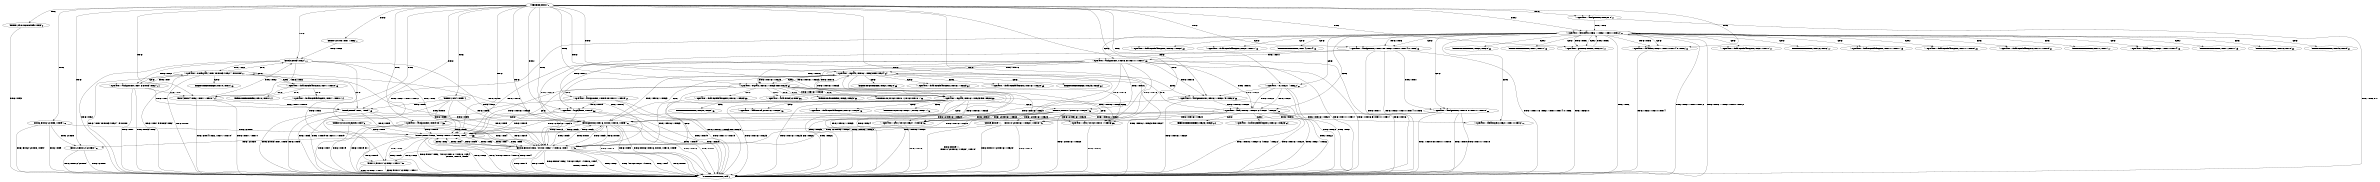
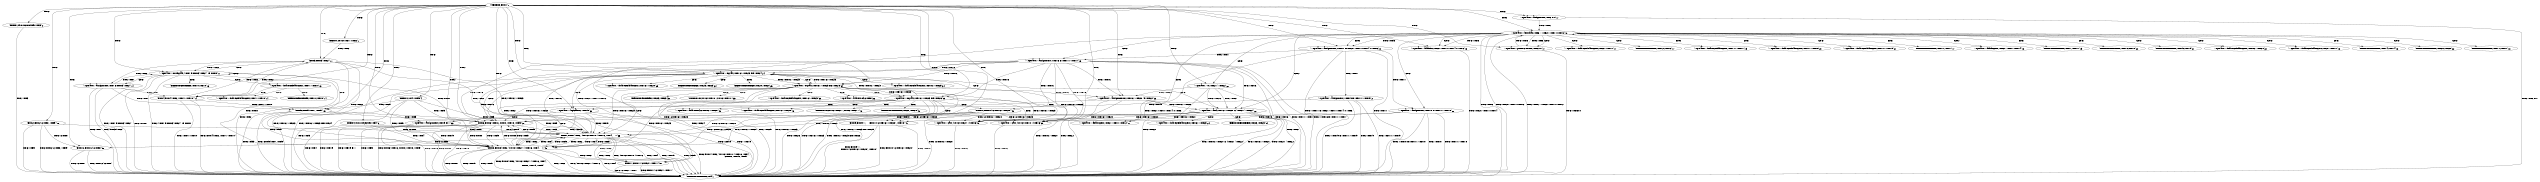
  digraph {
    n1 [label=<(METHOD,FUN1)<SUB>1</SUB>>]
    n2 [label=<(PARAM,struct VAR1 *VAR2)<SUB>1</SUB>>]
    n3 [label=<(PARAM,show_commit_fn VAR3)<SUB>2</SUB>>]
    n4 [label=<(PARAM,show_object_fn VAR4)<SUB>3</SUB>>]
    n5 [label=<(PARAM,void *VAR5)<SUB>4</SUB>>]
    n6 [label=<(FUN2,FUN2(&amp;VAR8, VAR9))<SUB>10</SUB>>]
    n7 [label=<(FUN12,FUN12(&amp;VAR8))<SUB>51</SUB>>]
    n8 [label=<(&lt;operator&gt;.notEquals,(VAR7 = FUN3(VAR2)) != NULL)<SUB>11</SUB>>]
-   n9 [label=<(&lt;operator&gt;.lessThan,VAR6 &lt; VAR2-&gt;VAR11.VAR12)<SUB>17</SUB>>]
+   n9 [label=<(&lt;operator&gt;.lessThan,VAR6 &lt; VAR2-&gt;VAR11.VAR12)<SUB>47</SUB>>]
    n10 [label=<(&lt;operator&gt;.postIncrement,VAR6++)<SUB>17</SUB>>]
    n11 [label=<(FUN5,FUN5(VAR7, VAR5))<SUB>15</SUB>>]
    n12 [label=<(&lt;operator&gt;.assignment,VAR6 = 0)<SUB>17</SUB>>]
    n13 [label=<(&lt;operator&gt;.assignment,*VAR11 = VAR2-&gt;VAR11.VAR14 + VAR6)<SUB>18</SUB>>]
    n14 [label=<(FUN9,FUN9(&quot;&quot;, 		    FUN10(&amp;VAR16-&gt;VAR28), VAR18))<SUB>47</SUB>>]
    n15 [label=<(&lt;operator&gt;.equals,VAR16-&gt;VAR23 == VAR24)<SUB>24</SUB>>]
    n16 [label=<(&lt;operator&gt;.logicalNot,!VAR19)<SUB>32</SUB>>]
    n17 [label=<(&lt;operator&gt;.equals,VAR16-&gt;VAR23 == VAR25)<SUB>34</SUB>>]
    n18 [label=<(&lt;operator&gt;.equals,VAR16-&gt;VAR23 == VAR26)<SUB>39</SUB>>]
    n19 [label=<(FUN3,FUN3(VAR2))<SUB>11</SUB>>]
    n20 [label=<(FUN4,FUN4(VAR2, VAR7-&gt;VAR10))<SUB>14</SUB>>]
    n21 [label=<(&lt;operator&gt;.addition,VAR2-&gt;VAR11.VAR14 + VAR6)<SUB>18</SUB>>]
    n22 [label=<(&lt;operators&gt;.assignmentOr,VAR16-&gt;VAR20 |= VAR22)<SUB>25</SUB>>]
    n23 [label=<(FUN6,FUN6(VAR16, NULL, VAR18, VAR5))<SUB>27</SUB>>]
    n24 [label=<(&lt;operator&gt;.assignment,VAR19 = &quot;&quot;)<SUB>33</SUB>>]
    n25 [label=<(FUN7,FUN7(VAR2, (struct VAR10 *)VAR16, VAR4, 				   ...)<SUB>35</SUB>>]
    n26 [label=<(FUN8,FUN8(VAR2, (struct VAR27 *)VAR16, VAR4,  				  ...)<SUB>40</SUB>>]
    n27 [label=<(&lt;operator&gt;.or,VAR21 | VAR22)<SUB>22</SUB>>]
    n28 [label=<(&lt;operator&gt;.cast,(struct VAR10 *)VAR16)<SUB>35</SUB>>]
    n29 [label=<(&lt;operator&gt;.cast,(struct VAR27 *)VAR16)<SUB>40</SUB>>]
    n30 [label=<(METHOD_RETURN,void)<SUB>1</SUB>>]
    n31 [label=<(&lt;operator&gt;.assignment,VAR7 = FUN3(VAR2))<SUB>14</SUB>>]
    n32 [label=<(&lt;operator&gt;.indirectFieldAccess,VAR7-&gt;VAR10)<SUB>13</SUB>>]
    n33 [label=<(FIELD_IDENTIFIER,VAR10,VAR10)<SUB>13</SUB>>]
    n34 [label=<(FUN11,FUN11(&amp;VAR2-&gt;VAR11))<SUB>50</SUB>>]
    n35 [label=<(&lt;operator&gt;.assignment,*VAR16 = VAR11-&gt;VAR17)<SUB>19</SUB>>]
    n36 [label=<(&lt;operator&gt;.assignment,*VAR18 = VAR11-&gt;VAR18)<SUB>20</SUB>>]
    n37 [label=<(&lt;operator&gt;.and,VAR16-&gt;VAR20 &amp; (VAR21 | VAR22))<SUB>22</SUB>>]
    n38 [label=<(&lt;operator&gt;.fieldAccess,VAR2-&gt;VAR11.VAR12)<SUB>17</SUB>>]
    n39 [label=<(&lt;operator&gt;.indirectFieldAccess,VAR2-&gt;VAR11)<SUB>17</SUB>>]
    n40 [label=<(FIELD_IDENTIFIER,VAR12,VAR12)<SUB>17</SUB>>]
    n41 [label=<(&lt;operator&gt;.indirectFieldAccess,VAR11-&gt;VAR17)<SUB>19</SUB>>]
    n42 [label=<(&lt;operator&gt;.indirectFieldAccess,VAR11-&gt;VAR18)<SUB>20</SUB>>]
    n43 [label=<(&lt;operator&gt;.indirectFieldAccess,VAR11-&gt;VAR19)<SUB>21</SUB>>]
    n44 [label=<(FIELD_IDENTIFIER,VAR11,VAR11)<SUB>17</SUB>>]
    n45 [label=<(&lt;operator&gt;.fieldAccess,VAR2-&gt;VAR11.VAR14)<SUB>18</SUB>>]
    n46 [label=<(FIELD_IDENTIFIER,VAR17,VAR17)<SUB>19</SUB>>]
    n47 [label=<(FIELD_IDENTIFIER,VAR18,VAR18)<SUB>20</SUB>>]
    n48 [label=<(FIELD_IDENTIFIER,VAR19,VAR19)<SUB>21</SUB>>]
    n49 [label=<(&lt;operator&gt;.indirectFieldAccess,VAR16-&gt;VAR20)<SUB>22</SUB>>]
    n50 [label=<(&lt;operator&gt;.indirectFieldAccess,VAR2-&gt;VAR11)<SUB>18</SUB>>]
    n51 [label=<(FIELD_IDENTIFIER,VAR14,VAR14)<SUB>18</SUB>>]
    n52 [label=<(FIELD_IDENTIFIER,VAR20,VAR20)<SUB>22</SUB>>]
    n53 [label=<(FIELD_IDENTIFIER,VAR11,VAR11)<SUB>18</SUB>>]
    n54 [label=<(&lt;operator&gt;.assignment,*VAR19 = VAR11-&gt;VAR19)<SUB>21</SUB>>]
    n55 [label=<(&lt;operator&gt;.indirectFieldAccess,VAR16-&gt;VAR23)<SUB>34</SUB>>]
    n56 [label=<(&lt;operator&gt;.indirectFieldAccess,VAR16-&gt;VAR20)<SUB>25</SUB>>]
    n57 [label=<(FIELD_IDENTIFIER,VAR23,VAR23)<SUB>34</SUB>>]
    n58 [label=<(FIELD_IDENTIFIER,VAR20,VAR20)<SUB>25</SUB>>]
    n59 [label=<(&lt;operator&gt;.indirectFieldAccess,VAR16-&gt;VAR23)<SUB>39</SUB>>]
    n60 [label=<(&lt;operator&gt;.addressOf,&amp;VAR8)<SUB>36</SUB>>]
    n61 [label=<(FIELD_IDENTIFIER,VAR23,VAR23)<SUB>39</SUB>>]
    n62 [label=<(UNKNOWN,struct VAR10 *,struct VAR10 *)<SUB>35</SUB>>]
    n63 [label=<(FUN10,FUN10(&amp;VAR16-&gt;VAR28))<SUB>48</SUB>>]
    n64 [label=<(&lt;operator&gt;.addressOf,&amp;VAR16-&gt;VAR28)<SUB>48</SUB>>]
    n65 [label=<(&lt;operator&gt;.indirectFieldAccess,VAR16-&gt;VAR28)<SUB>48</SUB>>]
    n66 [label=<(UNKNOWN,struct VAR27 *,struct VAR27 *)<SUB>40</SUB>>]
    n67 [label=<(FIELD_IDENTIFIER,VAR28,VAR28)<SUB>48</SUB>>]
    n68 [label=<(&lt;operator&gt;.indirectFieldAccess,VAR7-&gt;VAR10)<SUB>14</SUB>>]
    n69 [label=<(FIELD_IDENTIFIER,VAR10,VAR10)<SUB>14</SUB>>]
    n70 [label=<(&lt;operator&gt;.indirectFieldAccess,VAR16-&gt;VAR23)<SUB>24</SUB>>]
    n71 [label=<(FIELD_IDENTIFIER,VAR23,VAR23)<SUB>24</SUB>>]
    n1 -> n2 [label="DDG: "]
    n1 -> n3 [label="DDG: "]
    n1 -> n4 [label="DDG: "]
    n1 -> n5 [label="DDG: "]
    n1 -> n6 [label="DDG: "]
    n1 -> n7 [label="DDG: "]
+   n1 -> n8 [label="DDG: "]
    n1 -> n9 [label="DDG: "]
    n1 -> n10 [label="DDG: "]
    n1 -> n11 [label="DDG: "]
    n1 -> n12 [label="DDG: "]
    n1 -> n13 [label="DDG: "]
    n1 -> n14 [label="DDG: "]
    n1 -> n15 [label="DDG: "]
    n1 -> n16 [label="DDG: "]
    n1 -> n17 [label="DDG: "]
    n1 -> n18 [label="DDG: "]
    n1 -> n19 [label="DDG: "]
    n1 -> n20 [label="DDG: "]
    n1 -> n21 [label="DDG: "]
    n1 -> n22 [label="DDG: "]
    n1 -> n23 [label="DDG: "]
    n1 -> n24 [label="DDG: "]
    n1 -> n25 [label="DDG: "]
    n1 -> n26 [label="DDG: "]
    n1 -> n27 [label="DDG: "]
    n1 -> n28 [label="DDG: "]
    n1 -> n29 [label="DDG: "]
    n2 -> n19 [label="DDG: VAR2"]
    n3 -> n30 [label="DDG: VAR3"]
    n4 -> n25 [label="DDG: VAR8"]
    n4 -> n26 [label="DDG: VAR4"]
    n4 -> n30 [label="DDG: VAR4"]
    n5 -> n11 [label="DDG: VAR5"]
    n5 -> n23 [label="DDG: VAR5"]
    n5 -> n25 [label="DDG: VAR5"]
    n5 -> n26 [label="DDG: VAR5"]
    n5 -> n30 [label="DDG: VAR5"]
    n6 -> n7 [label="DDG: &amp;VAR8"]
    n6 -> n25 [label="DDG: &amp;VAR8"]
    n6 -> n30 [label="DDG: FUN2(&amp;VAR8, VAR9)"]
    n6 -> n30 [label="DDG: VAR9"]
    n7 -> n30 [label="DDG: &amp;VAR8"]
    n7 -> n30 [label="DDG: FUN12(&amp;VAR8)"]
    n8 -> n8 [label="CDG: "]
    n8 -> n11 [label="CDG: "]
    n8 -> n19 [label="CDG: "]
    n8 -> n23 [label="DDG: NULL"]
    n8 -> n26 [label="DDG: NULL"]
    n8 -> n30 [label="DDG: VAR7 = FUN3(VAR2)"]
    n8 -> n30 [label="DDG: NULL"]
    n8 -> n30 [label="DDG: (VAR7 = FUN3(VAR2)) != NULL"]
    n8 -> n31 [label="CDG: "]
    n8 -> n32 [label="CDG: "]
    n8 -> n33 [label="CDG: "]
    n9 -> n9 [label="CDG: "]
    n9 -> n10 [label="DDG: VAR6"]
    n9 -> n10 [label="CDG: "]
    n9 -> n13 [label="DDG: VAR6"]
    n9 -> n13 [label="CDG: "]
    n9 -> n21 [label="DDG: VAR6"]
    n9 -> n21 [label="CDG: "]
    n9 -> n27 [label="CDG: "]
    n9 -> n30 [label="DDG: VAR6"]
    n9 -> n30 [label="DDG: VAR2-&gt;VAR11.VAR12"]
    n9 -> n30 [label="DDG: VAR6 &lt; VAR2-&gt;VAR11.VAR12"]
    n9 -> n34 [label="DDG: VAR2-&gt;VAR11.VAR12"]
    n9 -> n35 [label="CDG: "]
    n9 -> n36 [label="CDG: "]
    n9 -> n37 [label="CDG: "]
    n9 -> n38 [label="CDG: "]
    n9 -> n39 [label="CDG: "]
    n9 -> n40 [label="CDG: "]
    n9 -> n41 [label="CDG: "]
    n9 -> n42 [label="CDG: "]
    n9 -> n43 [label="CDG: "]
    n9 -> n44 [label="CDG: "]
    n9 -> n45 [label="CDG: "]
    n9 -> n46 [label="CDG: "]
    n9 -> n47 [label="CDG: "]
    n9 -> n48 [label="CDG: "]
    n9 -> n49 [label="CDG: "]
    n9 -> n50 [label="CDG: "]
    n9 -> n51 [label="CDG: "]
    n9 -> n52 [label="CDG: "]
    n9 -> n53 [label="CDG: "]
    n10 -> n9 [label="DDG: VAR6"]
    n10 -> n30 [label="DDG: VAR6++"]
    n11 -> n23 [label="DDG: VAR5"]
    n11 -> n25 [label="DDG: VAR5"]
    n11 -> n26 [label="DDG: VAR5"]
    n11 -> n30 [label="DDG: VAR5"]
    n11 -> n30 [label="DDG: FUN5(VAR7, VAR5)"]
    n12 -> n9 [label="DDG: VAR6"]
    n12 -> n30 [label="DDG: VAR6 = 0"]
    n13 -> n30 [label="DDG: VAR11"]
    n13 -> n30 [label="DDG: VAR2-&gt;VAR11.VAR14 + VAR6"]
    n13 -> n30 [label="DDG: *VAR11 = VAR2-&gt;VAR11.VAR14 + VAR6"]
    n13 -> n35 [label="DDG: VAR11"]
    n13 -> n36 [label="DDG: VAR11"]
    n13 -> n54 [label="DDG: VAR11"]
    n14 -> n30 [label="DDG: FUN10(&amp;VAR16-&gt;VAR28)"]
    n14 -> n30 [label="DDG: VAR18"]
    n14 -> n30 [label="DDG: FUN9(&quot;&quot;,\n		    FUN10(&amp;VAR16-&gt;VAR28), VAR18)"]
    n15 -> n16 [label="CDG: "]
    n15 -> n17 [label="DDG: VAR16-&gt;VAR23"]
    n15 -> n17 [label="CDG: "]
    n15 -> n22 [label="CDG: "]
    n15 -> n23 [label="DDG: VAR16-&gt;VAR23"]
    n15 -> n23 [label="CDG: "]
    n15 -> n30 [label="DDG: VAR16-&gt;VAR23"]
    n15 -> n30 [label="DDG: VAR16-&gt;VAR23 == VAR24"]
    n15 -> n30 [label="DDG: VAR24"]
    n15 -> n55 [label="CDG: "]
    n15 -> n56 [label="CDG: "]
    n15 -> n57 [label="CDG: "]
    n15 -> n58 [label="CDG: "]
    n16 -> n24 [label="CDG: "]
    n16 -> n25 [label="DDG: VAR19"]
    n16 -> n26 [label="DDG: VAR19"]
    n16 -> n30 [label="DDG: VAR19"]
    n16 -> n30 [label="DDG: !VAR19"]
    n17 -> n15 [label="DDG: VAR16-&gt;VAR23"]
    n17 -> n18 [label="DDG: VAR16-&gt;VAR23"]
    n17 -> n18 [label="CDG: "]
    n17 -> n25 [label="DDG: VAR16-&gt;VAR23"]
    n17 -> n25 [label="CDG: "]
    n17 -> n28 [label="DDG: VAR16-&gt;VAR23"]
    n17 -> n28 [label="CDG: "]
    n17 -> n30 [label="DDG: VAR16-&gt;VAR23"]
    n17 -> n30 [label="DDG: VAR16-&gt;VAR23 == VAR25"]
    n17 -> n30 [label="DDG: VAR25"]
    n17 -> n59 [label="CDG: "]
    n17 -> n60 [label="CDG: "]
    n17 -> n61 [label="CDG: "]
    n17 -> n62 [label="CDG: "]
    n18 -> n14 [label="CDG: "]
    n18 -> n15 [label="DDG: VAR16-&gt;VAR23"]
    n18 -> n26 [label="DDG: VAR16-&gt;VAR23"]
    n18 -> n26 [label="CDG: "]
    n18 -> n29 [label="DDG: VAR16-&gt;VAR23"]
    n18 -> n29 [label="CDG: "]
    n18 -> n30 [label="DDG: VAR16-&gt;VAR23"]
    n18 -> n30 [label="DDG: VAR16-&gt;VAR23 == VAR26"]
    n18 -> n30 [label="DDG: VAR26"]
    n18 -> n63 [label="CDG: "]
    n18 -> n64 [label="CDG: "]
    n18 -> n65 [label="CDG: "]
    n18 -> n66 [label="CDG: "]
    n18 -> n67 [label="CDG: "]
    n19 -> n8 [label="DDG: VAR2"]
    n19 -> n20 [label="DDG: VAR2"]
    n19 -> n25 [label="DDG: VAR2"]
    n19 -> n26 [label="DDG: VAR2"]
    n19 -> n30 [label="DDG: VAR2"]
    n19 -> n31 [label="DDG: VAR2"]
    n19 -> n34 [label="DDG: VAR2"]
    n20 -> n11 [label="DDG: VAR7-&gt;VAR10"]
    n20 -> n19 [label="DDG: VAR2"]
    n20 -> n30 [label="DDG: VAR7-&gt;VAR10"]
    n20 -> n30 [label="DDG: FUN4(VAR2, VAR7-&gt;VAR10)"]
    n21 -> n30 [label="DDG: VAR2-&gt;VAR11.VAR14"]
    n22 -> n23 [label="DDG: VAR16-&gt;VAR20"]
    n22 -> n30 [label="DDG: VAR16-&gt;VAR20"]
    n22 -> n30 [label="DDG: VAR22"]
    n22 -> n37 [label="DDG: VAR16-&gt;VAR20"]
    n23 -> n25 [label="DDG: VAR5"]
    n23 -> n26 [label="DDG: NULL"]
    n23 -> n26 [label="DDG: VAR5"]
    n23 -> n30 [label="DDG: VAR16"]
    n23 -> n30 [label="DDG: NULL"]
    n23 -> n30 [label="DDG: VAR18"]
    n23 -> n30 [label="DDG: VAR5"]
    n23 -> n30 [label="DDG: FUN6(VAR16, NULL, VAR18, VAR5)"]
    n24 -> n25 [label="DDG: VAR19"]
    n24 -> n26 [label="DDG: VAR19"]
    n24 -> n30 [label="DDG: VAR19"]
    n24 -> n30 [label="DDG: VAR19 = &quot;&quot;"]
    n25 -> n7 [label="DDG: &amp;VAR8"]
    n25 -> n23 [label="DDG: VAR5"]
    n25 -> n26 [label="DDG: VAR2"]
    n25 -> n26 [label="DDG: VAR4"]
    n25 -> n26 [label="DDG: VAR5"]
    n25 -> n30 [label="DDG: VAR2"]
    n25 -> n30 [label="DDG: (struct VAR10 *)VAR16"]
    n25 -> n30 [label="DDG: VAR4"]
    n25 -> n30 [label="DDG: VAR19"]
    n25 -> n30 [label="DDG: VAR5"]
    n25 -> n30 [label="DDG: FUN7(VAR2, (struct VAR10 *)VAR16, VAR4,\n				     &amp;VAR8, VAR19, VAR5)"]
    n25 -> n34 [label="DDG: VAR2"]
    n26 -> n23 [label="DDG: NULL"]
    n26 -> n23 [label="DDG: VAR5"]
    n26 -> n25 [label="DDG: VAR2"]
    n26 -> n25 [label="DDG: VAR4"]
    n26 -> n25 [label="DDG: VAR5"]
    n26 -> n30 [label="DDG: VAR2"]
    n26 -> n30 [label="DDG: (struct VAR27 *)VAR16"]
    n26 -> n30 [label="DDG: VAR4"]
    n26 -> n30 [label="DDG: NULL"]
    n26 -> n30 [label="DDG: VAR19"]
    n26 -> n30 [label="DDG: VAR5"]
    n26 -> n30 [label="DDG: FUN8(VAR2, (struct VAR27 *)VAR16, VAR4,\n\n				     NULL, VAR19, VAR5)"]
    n26 -> n34 [label="DDG: VAR2"]
    n27 -> n22 [label="DDG: VAR22"]
    n27 -> n30 [label="DDG: VAR22"]
    n27 -> n30 [label="DDG: VAR21"]
    n27 -> n37 [label="DDG: VAR21"]
    n27 -> n37 [label="DDG: VAR22"]
    n28 -> n30 [label="DDG: VAR16"]
    n29 -> n30 [label="DDG: VAR16"]
    n31 -> n8 [label="DDG: VAR7"]
    n31 -> n11 [label="DDG: VAR7"]
    n31 -> n20 [label="DDG: VAR7"]
    n31 -> n30 [label="DDG: VAR7"]
    n31 -> n30 [label="DDG: FUN3(VAR2)"]
    n32 -> n20 [label="CDG: "]
    n32 -> n68 [label="CDG: "]
    n32 -> n69 [label="CDG: "]
    n34 -> n30 [label="DDG: &amp;VAR2-&gt;VAR11"]
    n34 -> n30 [label="DDG: FUN11(&amp;VAR2-&gt;VAR11)"]
    n35 -> n15 [label="DDG: VAR16"]
    n35 -> n17 [label="DDG: VAR16"]
    n35 -> n18 [label="DDG: VAR16"]
    n35 -> n22 [label="DDG: VAR16"]
    n35 -> n23 [label="DDG: VAR16"]
    n35 -> n25 [label="DDG: VAR16"]
    n35 -> n26 [label="DDG: VAR16"]
    n35 -> n28 [label="DDG: VAR16"]
    n35 -> n29 [label="DDG: VAR16"]
    n35 -> n30 [label="DDG: VAR16"]
    n35 -> n30 [label="DDG: VAR11-&gt;VAR17"]
    n35 -> n30 [label="DDG: *VAR16 = VAR11-&gt;VAR17"]
    n35 -> n37 [label="DDG: VAR16"]
    n35 -> n63 [label="DDG: VAR16"]
    n36 -> n14 [label="DDG: VAR18"]
    n36 -> n23 [label="DDG: VAR18"]
    n36 -> n30 [label="DDG: VAR18"]
    n36 -> n30 [label="DDG: VAR11-&gt;VAR18"]
    n36 -> n30 [label="DDG: *VAR18 = VAR11-&gt;VAR18"]
    n37 -> n15 [label="CDG: "]
    n37 -> n25 [label="DDG: VAR16-&gt;VAR20"]
    n37 -> n26 [label="DDG: VAR16-&gt;VAR20"]
    n37 -> n28 [label="DDG: VAR16-&gt;VAR20"]
    n37 -> n29 [label="DDG: VAR16-&gt;VAR20"]
    n37 -> n30 [label="DDG: VAR16-&gt;VAR20"]
    n37 -> n30 [label="DDG: VAR21 | VAR22"]
    n37 -> n30 [label="DDG: VAR16-&gt;VAR20 &amp; (VAR21 | VAR22)"]
    n37 -> n38 [label="DDG: VAR16-&gt;VAR20"]
    n37 -> n70 [label="CDG: "]
    n37 -> n71 [label="CDG: "]
    n54 -> n16 [label="DDG: VAR19"]
    n54 -> n30 [label="DDG: VAR19"]
    n54 -> n30 [label="DDG: VAR11-&gt;VAR19"]
    n54 -> n30 [label="DDG: *VAR19 = VAR11-&gt;VAR19"]
    n63 -> n14 [label="DDG: &amp;VAR16-&gt;VAR28"]
    n63 -> n23 [label="DDG: &amp;VAR16-&gt;VAR28"]
    n63 -> n25 [label="DDG: &amp;VAR16-&gt;VAR28"]
    n63 -> n26 [label="DDG: &amp;VAR16-&gt;VAR28"]
    n63 -> n28 [label="DDG: &amp;VAR16-&gt;VAR28"]
    n63 -> n29 [label="DDG: &amp;VAR16-&gt;VAR28"]
    n63 -> n30 [label="DDG: &amp;VAR16-&gt;VAR28"]
  }
